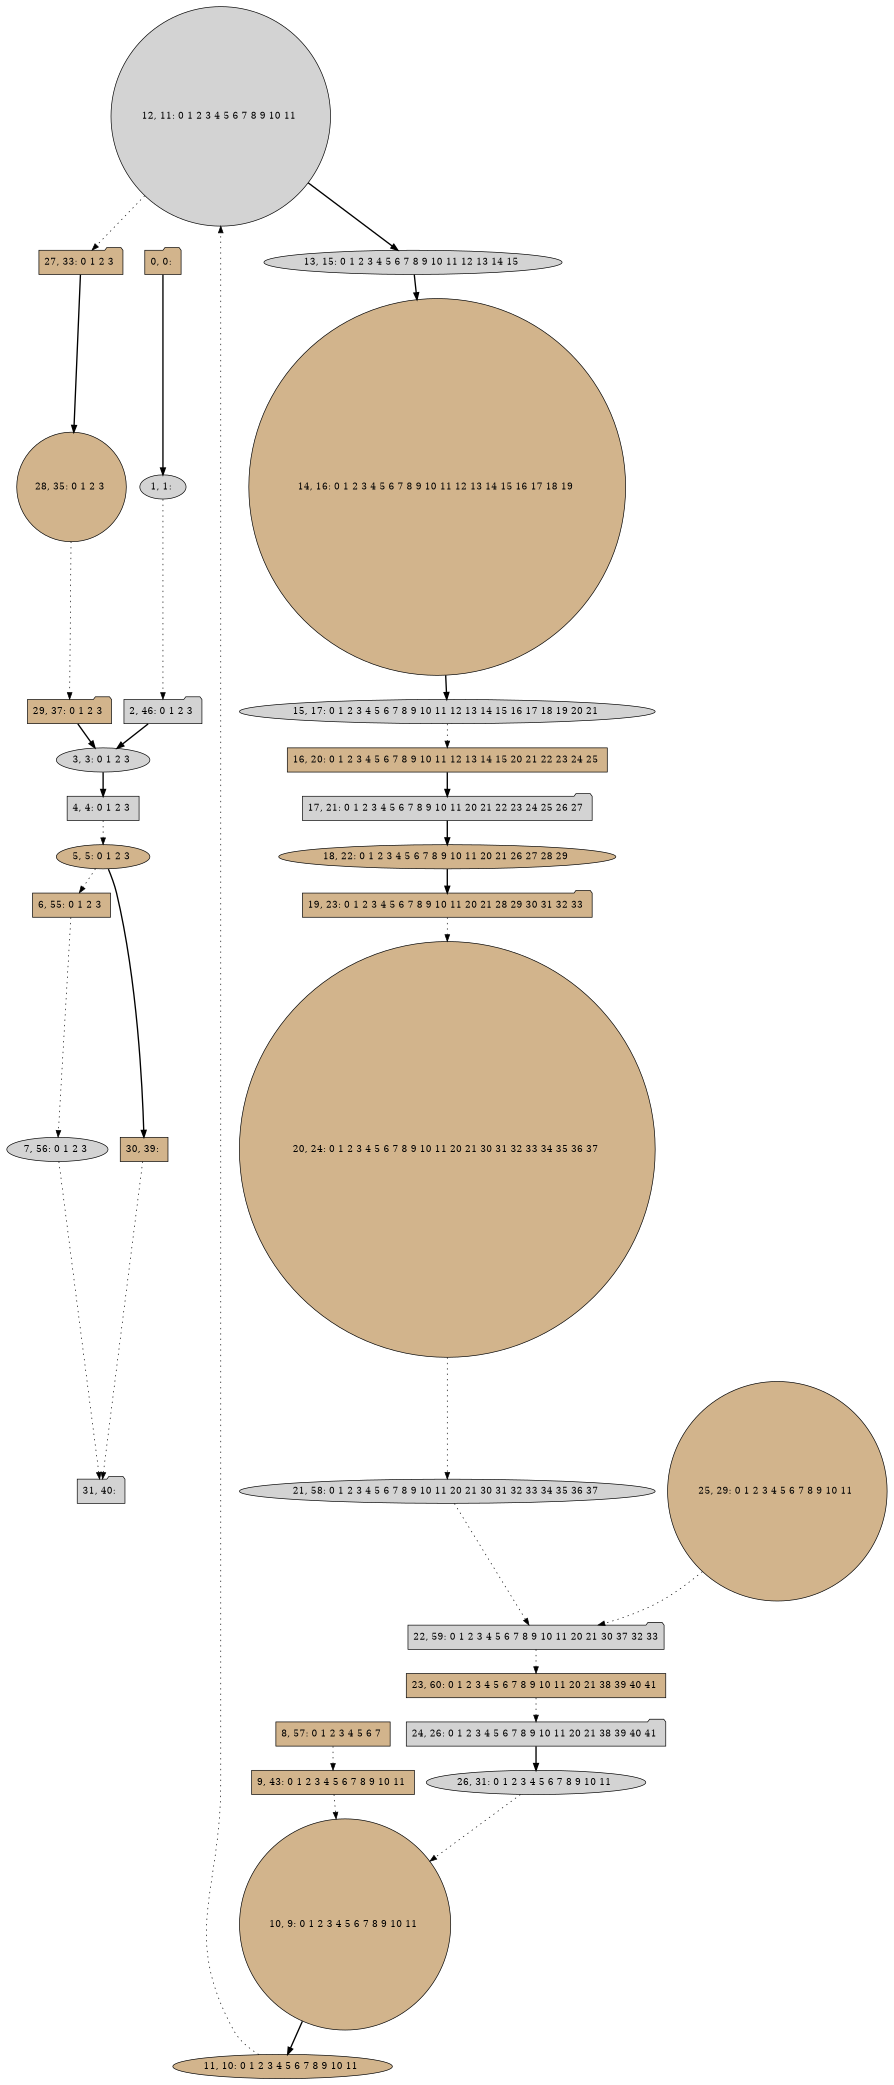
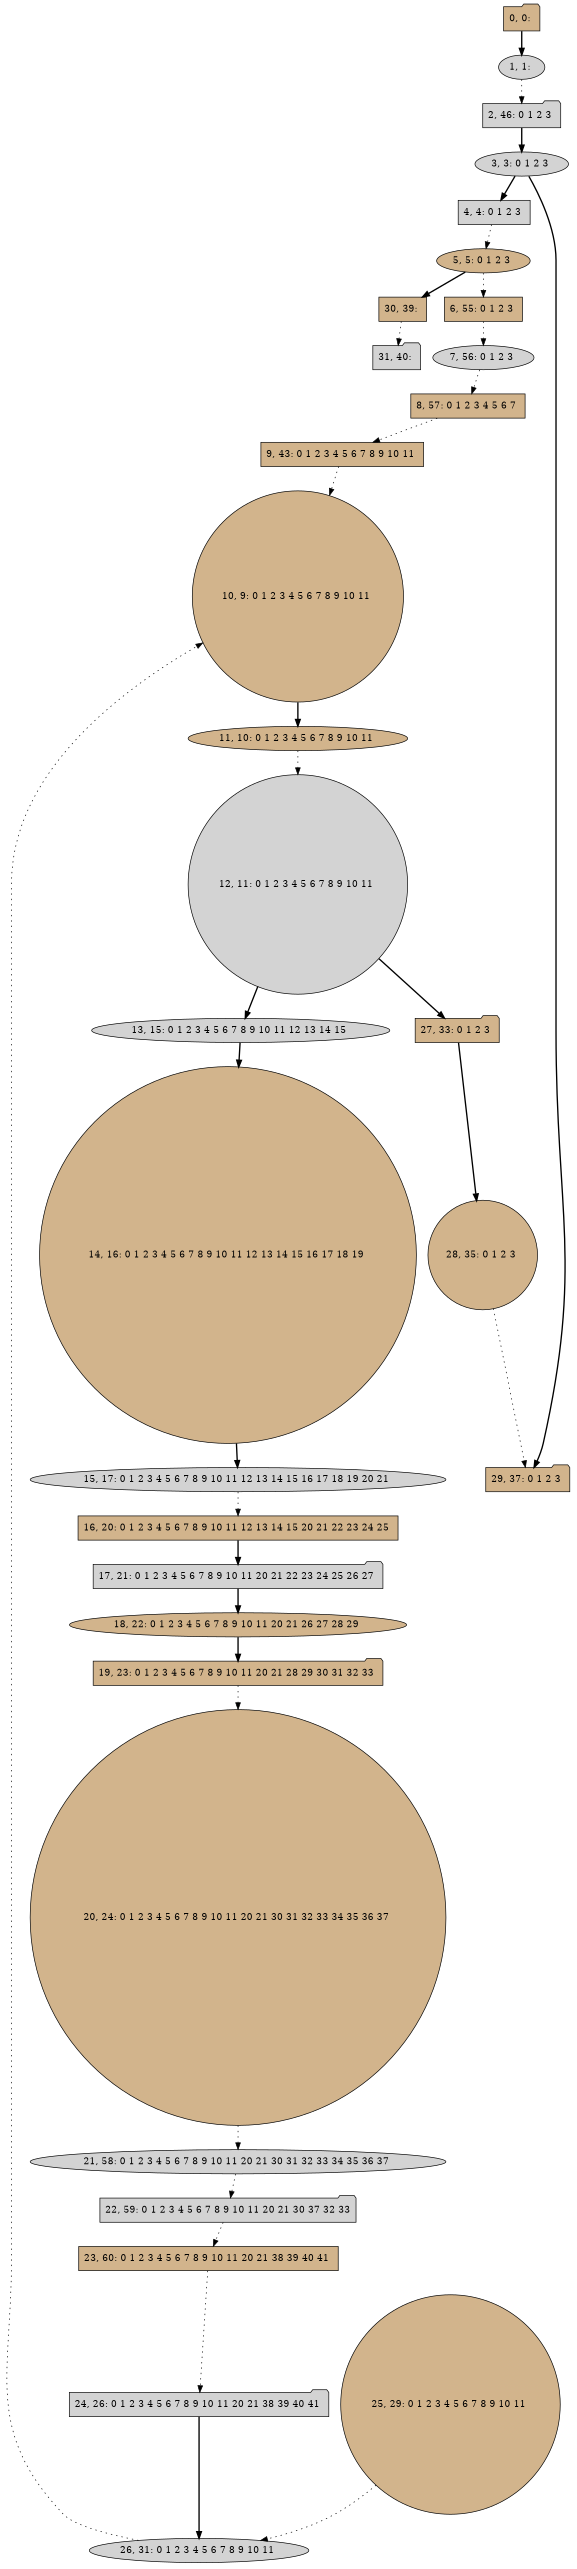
  digraph {
    node [fillcolor=tan shape=ellipse style=filled]
    edge [style=dotted]
    n1 [label="0, 0: " shape=folder]
    n2 [fillcolor=lightgrey label="1, 1: "]
    n3 [fillcolor=lightgrey label="2, 46: 0 1 2 3 " shape=folder]
    n4 [fillcolor=lightgrey label="3, 3: 0 1 2 3 "]
    n5 [fillcolor=lightgrey label="4, 4: 0 1 2 3 " shape=box]
    n6 [label="5, 5: 0 1 2 3 "]
    n7 [label="6, 55: 0 1 2 3 " shape=box]
    n8 [label="30, 39: " shape=box]
    n9 [fillcolor=lightgrey label="7, 56: 0 1 2 3 "]
    n10 [fillcolor=lightgrey label="31, 40: " shape=folder]
    n11 [label="8, 57: 0 1 2 3 4 5 6 7 " shape=box]
    n12 [label="9, 43: 0 1 2 3 4 5 6 7 8 9 10 11 " shape=box]
    n13 [label="10, 9: 0 1 2 3 4 5 6 7 8 9 10 11 " shape=circle]
    n14 [label="11, 10: 0 1 2 3 4 5 6 7 8 9 10 11 "]
    n15 [fillcolor=lightgrey label="12, 11: 0 1 2 3 4 5 6 7 8 9 10 11 " shape=circle]
    n16 [fillcolor=lightgrey label="13, 15: 0 1 2 3 4 5 6 7 8 9 10 11 12 13 14 15 "]
    n17 [label="27, 33: 0 1 2 3 " shape=folder]
    n18 [label="14, 16: 0 1 2 3 4 5 6 7 8 9 10 11 12 13 14 15 16 17 18 19 " shape=circle]
    n19 [label="28, 35: 0 1 2 3 " shape=circle]
    n20 [fillcolor=lightgrey label="15, 17: 0 1 2 3 4 5 6 7 8 9 10 11 12 13 14 15 16 17 18 19 20 21 "]
    n21 [label="16, 20: 0 1 2 3 4 5 6 7 8 9 10 11 12 13 14 15 20 21 22 23 24 25 " shape=box]
    n22 [fillcolor=lightgrey label="17, 21: 0 1 2 3 4 5 6 7 8 9 10 11 20 21 22 23 24 25 26 27 " shape=folder]
    n23 [label="18, 22: 0 1 2 3 4 5 6 7 8 9 10 11 20 21 26 27 28 29 "]
    n24 [label="19, 23: 0 1 2 3 4 5 6 7 8 9 10 11 20 21 28 29 30 31 32 33 " shape=folder]
    n25 [label="20, 24: 0 1 2 3 4 5 6 7 8 9 10 11 20 21 30 31 32 33 34 35 36 37 " shape=circle]
    n26 [fillcolor=lightgrey label="21, 58: 0 1 2 3 4 5 6 7 8 9 10 11 20 21 30 31 32 33 34 35 36 37 "]
    n27 [fillcolor=lightgrey label="22, 59: 0 1 2 3 4 5 6 7 8 9 10 11 20 21 30 37 32 33" shape=folder]
    n28 [label="23, 60: 0 1 2 3 4 5 6 7 8 9 10 11 20 21 38 39 40 41 " shape=box]
    n29 [fillcolor=lightgrey label="24, 26: 0 1 2 3 4 5 6 7 8 9 10 11 20 21 38 39 40 41 " shape=folder]
    n30 [fillcolor=lightgrey label="26, 31: 0 1 2 3 4 5 6 7 8 9 10 11 "]
    n31 [label="25, 29: 0 1 2 3 4 5 6 7 8 9 10 11 " shape=circle]
    n32 [label="29, 37: 0 1 2 3 " shape=folder]
    n1 -> n2 [style=bold]
    n2 -> n3
    n3 -> n4 [style=bold]
    n4 -> n5 [style=bold]
    n5 -> n6
    n6 -> n7
    n6 -> n8 [style=bold]
    n7 -> n9
    n8 -> n10
-   n9 -> n10
+   n9 -> n11
    n11 -> n12
    n12 -> n13
    n13 -> n14 [style=bold]
    n14 -> n15
    n15 -> n16 [style=bold]
-   n15 -> n17
+   n15 -> n17 [style=bold]
    n16 -> n18 [style=bold]
    n17 -> n19 [style=bold]
    n18 -> n20 [style=bold]
    n19 -> n32
    n20 -> n21
    n21 -> n22 [style=bold]
    n22 -> n23 [style=bold]
    n23 -> n24 [style=bold]
    n24 -> n25
    n25 -> n26
    n26 -> n27
    n27 -> n28
    n28 -> n29
    n29 -> n30 [style=bold]
    n30 -> n13
-   n31 -> n27
-   n32 -> n4 [style=bold]
+   n31 -> n30
+   n4 -> n32 [style=bold]
  }
